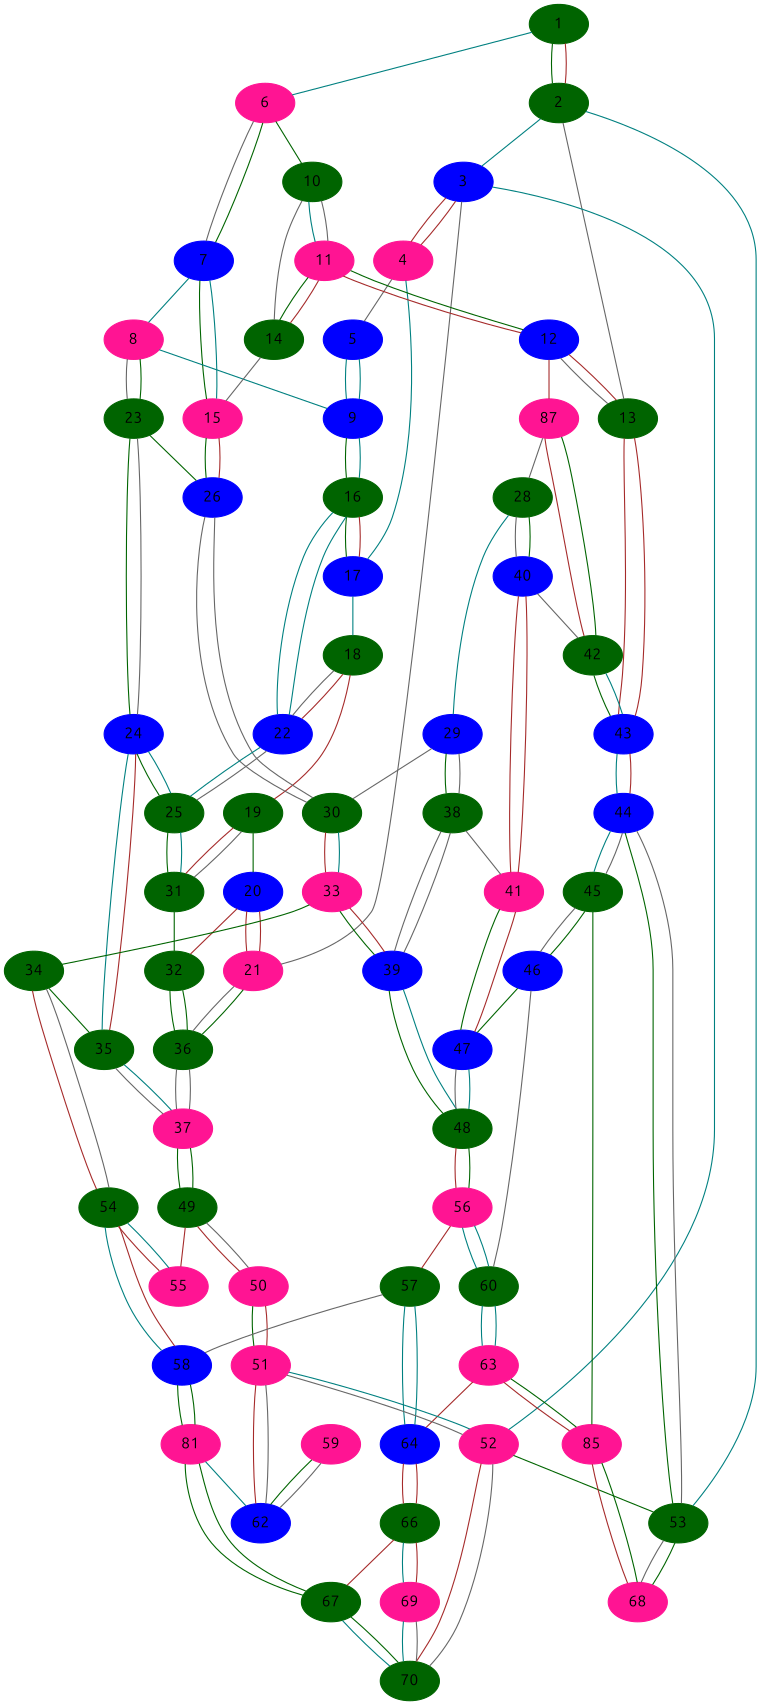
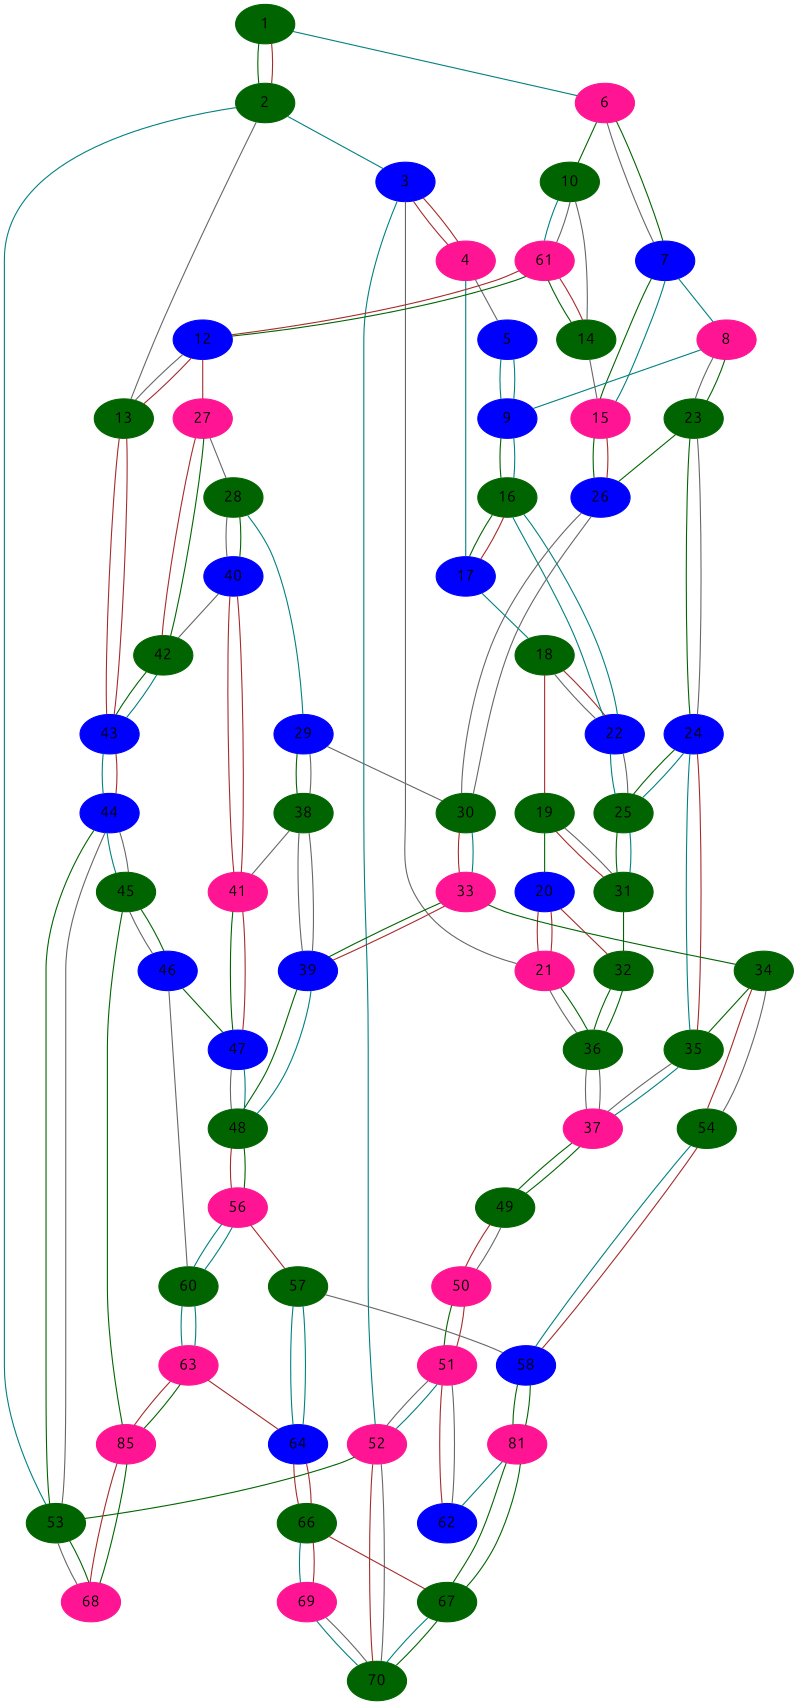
  graph {
    fontname=Ubuntu
    node [color=darkgreen fontname=Ubuntu style=filled]
    edge [color=darkgreen fontname=Ubuntu]
    1
    2
    6 [color=deeppink]
    3 [color=blue]
    13
    53
    7 [color=blue]
    10
    4 [color=deeppink]
    21 [color=deeppink]
    52 [color=deeppink]
    43 [color=blue]
    68 [color=deeppink]
    5 [color=blue]
    17 [color=blue]
    36
    70
    9 [color=blue]
    18
    16
    8 [color=deeppink]
    15 [color=deeppink]
-   11 [color=deeppink]
+   11 [color=deeppink label=61]
    14
    23
    26 [color=blue]
    24 [color=blue]
    22 [color=blue]
    12 [color=blue]
-   27 [color=deeppink label=87]
+   27 [color=deeppink]
    28
    42
    44 [color=blue]
    30
    25
    19
    20 [color=blue]
    31
    32
    37 [color=deeppink]
    35
    33 [color=deeppink]
    29 [color=blue]
    40 [color=blue]
    38
    41 [color=deeppink]
    39 [color=blue]
    34
    54
    48
-   55 [color=deeppink]
    58 [color=blue]
    49
    50 [color=deeppink]
    47 [color=blue]
    56 [color=deeppink]
    45
    46 [color=blue]
    n59 [color=deeppink label=85]
    60
    63 [color=deeppink]
    57
    51 [color=deeppink]
    62 [color=blue]
-   59 [color=deeppink]
    n66 [color=deeppink label=81]
    64 [color=blue]
    66
    67
    69 [color=deeppink]
    1 -- 2
    1 -- 2 [color=brown]
    1 -- 6 [color=teal]
    2 -- 3 [color=teal]
    2 -- 13 [color=gray40]
    2 -- 53 [color=teal]
    6 -- 7 [color=gray40]
    6 -- 7
    6 -- 10
    3 -- 4 [color=brown]
    3 -- 4 [color=brown]
    3 -- 21 [color=gray40]
    3 -- 52 [color=teal]
    13 -- 43 [color=brown]
    13 -- 43 [color=brown]
    53 -- 68 [color=gray40]
    53 -- 68
    7 -- 8 [color=teal]
    7 -- 15
    7 -- 15 [color=teal]
    10 -- 11 [color=teal]
    10 -- 11 [color=gray40]
    10 -- 14 [color=gray40]
    4 -- 5 [color=gray40]
    4 -- 17 [color=teal]
    21 -- 36 [color=gray40]
    21 -- 36
    52 -- 53
    52 -- 70 [color=brown]
    52 -- 70 [color=gray40]
    43 -- 44 [color=teal]
    43 -- 44 [color=brown]
    5 -- 9 [color=teal]
    5 -- 9 [color=teal]
    17 -- 18 [color=teal]
    36 -- 37 [color=gray40]
    36 -- 37 [color=gray40]
    9 -- 16
    9 -- 16 [color=teal]
    18 -- 22 [color=gray40]
    18 -- 22 [color=brown]
    18 -- 19 [color=brown]
    16 -- 17
    16 -- 17 [color=brown]
    16 -- 22 [color=teal]
    16 -- 22 [color=teal]
    8 -- 9 [color=teal]
    8 -- 23 [color=gray40]
    8 -- 23
    15 -- 26
    15 -- 26 [color=brown]
    11 -- 14
    11 -- 14 [color=brown]
    11 -- 12 [color=brown]
    11 -- 12
    14 -- 15 [color=gray40]
    23 -- 26
    23 -- 24
    23 -- 24 [color=gray40]
    26 -- 30 [color=gray40]
    26 -- 30 [color=gray40]
    24 -- 25
    24 -- 25 [color=teal]
    24 -- 35 [color=teal]
    24 -- 35 [color=brown]
    22 -- 25 [color=teal]
    22 -- 25 [color=gray40]
    12 -- 13 [color=gray40]
    12 -- 13 [color=brown]
    12 -- 27 [color=brown]
    27 -- 28 [color=gray40]
    27 -- 42 [color=brown]
    27 -- 42
    28 -- 29 [color=teal]
    28 -- 40 [color=gray40]
    28 -- 40
    42 -- 43
    42 -- 43 [color=teal]
    44 -- 53
    44 -- 53 [color=gray40]
    44 -- 45 [color=teal]
    44 -- 45 [color=gray40]
    30 -- 33 [color=brown]
    30 -- 33 [color=teal]
    25 -- 31
    25 -- 31 [color=teal]
    19 -- 20
    19 -- 31 [color=brown]
    19 -- 31 [color=gray40]
    20 -- 21 [color=brown]
    20 -- 21 [color=brown]
    20 -- 32 [color=brown]
    31 -- 32
    32 -- 36
    32 -- 36
    37 -- 49
    37 -- 49
    35 -- 37 [color=gray40]
    35 -- 37 [color=teal]
    33 -- 39
    33 -- 39 [color=brown]
    33 -- 34
    29 -- 30 [color=gray40]
    29 -- 38
    29 -- 38 [color=gray40]
    40 -- 42 [color=gray40]
    40 -- 41 [color=brown]
    40 -- 41 [color=brown]
    38 -- 41 [color=gray40]
    38 -- 39 [color=gray40]
    38 -- 39 [color=gray40]
    41 -- 47
    41 -- 47 [color=brown]
    39 -- 48
    39 -- 48 [color=teal]
    34 -- 35
    34 -- 54 [color=brown]
    34 -- 54 [color=gray40]
-   54 -- 55 [color=brown]
-   54 -- 55 [color=teal]
    54 -- 58 [color=teal]
    54 -- 58 [color=brown]
    48 -- 56 [color=brown]
    48 -- 56
    58 -- n66
    58 -- n66
-   49 -- 55 [color=brown]
    49 -- 50 [color=brown]
    49 -- 50 [color=gray40]
    50 -- 51
    50 -- 51 [color=brown]
    47 -- 48 [color=gray40]
    47 -- 48 [color=teal]
    56 -- 60 [color=teal]
    56 -- 60 [color=teal]
    56 -- 57 [color=brown]
    45 -- 46 [color=gray40]
    45 -- 46
    45 -- n59
    46 -- 47
    46 -- 60 [color=gray40]
    n59 -- 68 [color=brown]
    n59 -- 68
    60 -- 63 [color=teal]
    60 -- 63 [color=teal]
    63 -- n59 [color=brown]
    63 -- n59
    63 -- 64 [color=brown]
    57 -- 58 [color=gray40]
    57 -- 64 [color=teal]
    57 -- 64 [color=teal]
    51 -- 52 [color=gray40]
    51 -- 52 [color=teal]
    51 -- 62 [color=brown]
    51 -- 62 [color=gray40]
-   59 -- 62
-   59 -- 62 [color=gray40]
    n66 -- 62 [color=teal]
    n66 -- 67
    n66 -- 67
    64 -- 66 [color=brown]
    64 -- 66 [color=brown]
    66 -- 67 [color=brown]
    66 -- 69 [color=teal]
    66 -- 69 [color=brown]
    67 -- 70 [color=teal]
    67 -- 70
    69 -- 70 [color=teal]
    69 -- 70 [color=gray40]
  }
